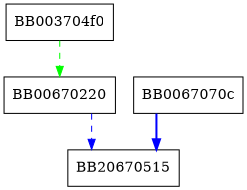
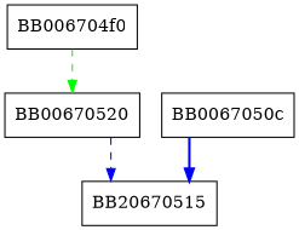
  digraph {
    splines=ortho
    node [shape=box]
    edge [color=blue style=dashed]
-   BB006704f0 [label=BB003704f0]
-   BB00670520 [label=BB00670220]
+   BB006704f0
+   BB00670520
    n3 [label=BB20670515]
-   BB0067050c [label=BB0067070c]
+   BB0067050c
    BB006704f0 -> BB00670520 [color=green]
    BB00670520 -> n3
    BB0067050c -> n3 [style=bold]
  }
